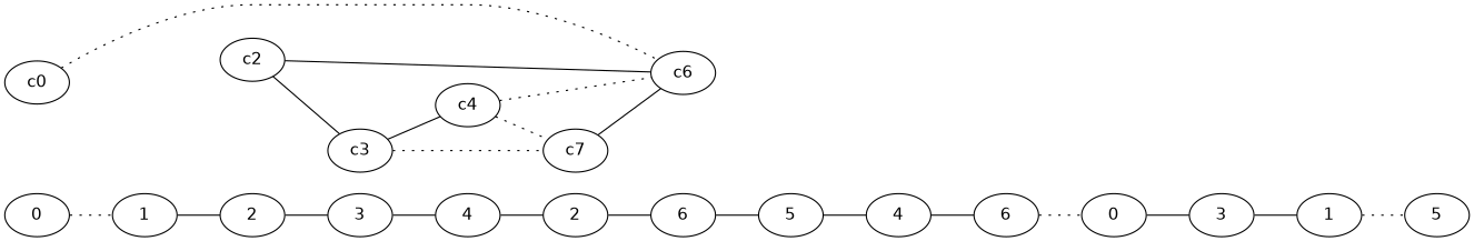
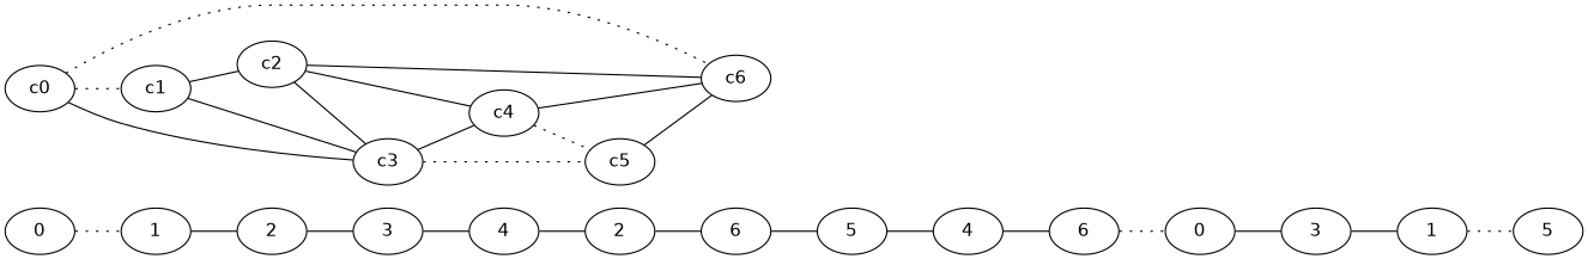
  graph {
    fontname="DejaVu Sans"
    rankdir=LR
    node [fontname="DejaVu Sans"]
    edge [fontname="DejaVu Sans"]
    n1 [label=0]
    n2 [label=1]
    n3 [label=2]
    n4 [label=3]
    n5 [label=4]
    n6 [label=2]
    n7 [label=6]
    n8 [label=5]
    n9 [label=4]
    n10 [label=6]
    n11 [label=0]
    n12 [label=3]
    n13 [label=1]
    n14 [label=5]
    c0
+   c1
    c3
    c6
    c2
-   c5 [label=c7]
+   c5
    c4
    n1 -- n2 [style=dotted]
    n2 -- n3
    n3 -- n4
    n4 -- n5
    n5 -- n6
    n6 -- n7
    n7 -- n8
    n8 -- n9
    n9 -- n10
    n10 -- n11 [style=dotted]
    n11 -- n12
    n12 -- n13
    n13 -- n14 [style=dotted]
+   c0 -- c1 [style=dotted]
+   c0 -- c3
    c0 -- c6 [style=dotted]
+   c1 -- c3
+   c1 -- c2
    c3 -- c5 [style=dotted]
    c3 -- c4
    c2 -- c3
    c2 -- c6
+   c2 -- c4
    c5 -- c6
-   c4 -- c6 [style=dotted]
+   c4 -- c6
    c4 -- c5 [style=dotted]
  }
